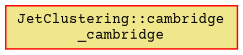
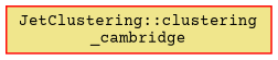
  digraph {
    rankdir=LR
    fontname="Courier Prime"
-   n1 [color=red fillcolor=khaki fontname="Courier Prime" fontsize=10 height=0.2 label="JetClustering::cambridge\l_cambridge" shape=box style=filled width=0.4]
+   n1 [color=red fillcolor=khaki fontname="Courier Prime" fontsize=10 height=0.2 label="JetClustering::clustering\l_cambridge" shape=box style=filled width=0.4]
  }
